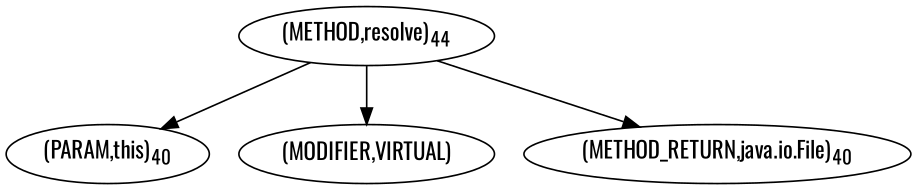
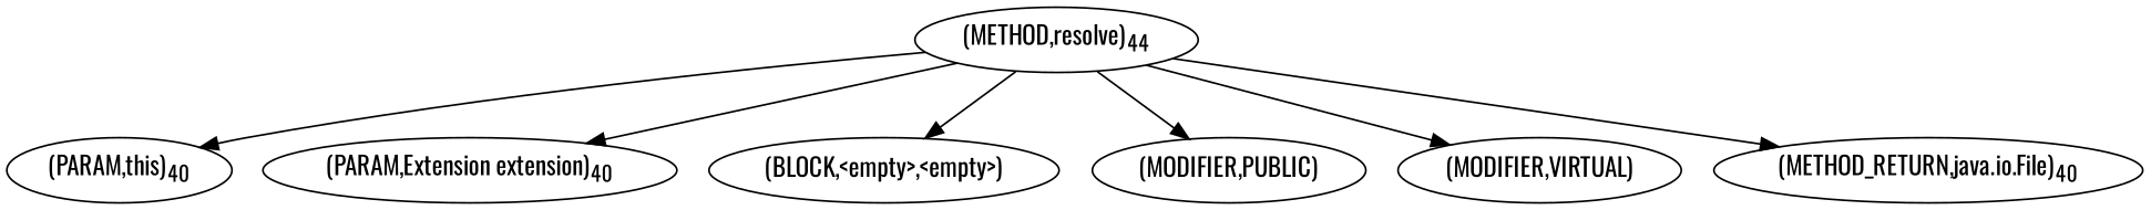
  digraph {
    fontname=Oswald
    node [fontname=Oswald]
    edge [fontname=Oswald]
    n1 [label=<(METHOD,resolve)<SUB>44</SUB>>]
    n2 [label=<(PARAM,this)<SUB>40</SUB>>]
+   n3 [label=<(PARAM,Extension extension)<SUB>40</SUB>>]
+   n4 [label=<(BLOCK,&lt;empty&gt;,&lt;empty&gt;)>]
+   n5 [label=<(MODIFIER,PUBLIC)>]
    n6 [label=<(MODIFIER,VIRTUAL)>]
    n7 [label=<(METHOD_RETURN,java.io.File)<SUB>40</SUB>>]
    n1 -> n2
+   n1 -> n3
+   n1 -> n4
+   n1 -> n5
    n1 -> n6
    n1 -> n7
  }
